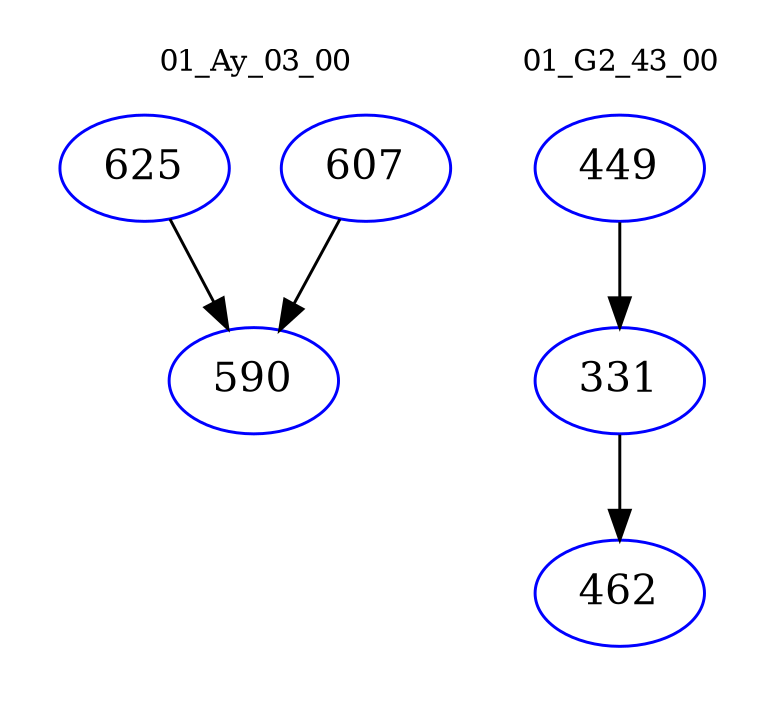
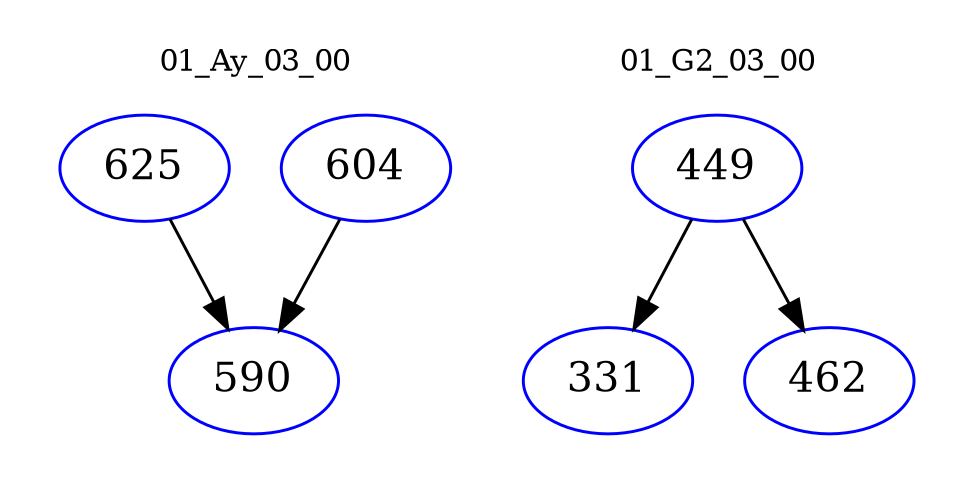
  digraph {
    node [color=blue]
    edge [color=black]
-   n1 [label=607]
+   n1 [label=604]
    n2 [label=590]
    n3 [label=625]
    n4 [label=449]
    n5 [label=331]
    n6 [label=462]
    subgraph cluster_1 {
      color=white
      fontsize=10
      label="01_Ay_03_00"
      n1
      n2
      n3
    }
    subgraph cluster_2 {
      color=white
      fontsize=10
-     label="01_G2_43_00"
+     label="01_G2_03_00"
      n4
      n5
      n6
    }
    n1 -> n2
    n3 -> n2
    n4 -> n5
-   n5 -> n6
+   n4 -> n6
  }
